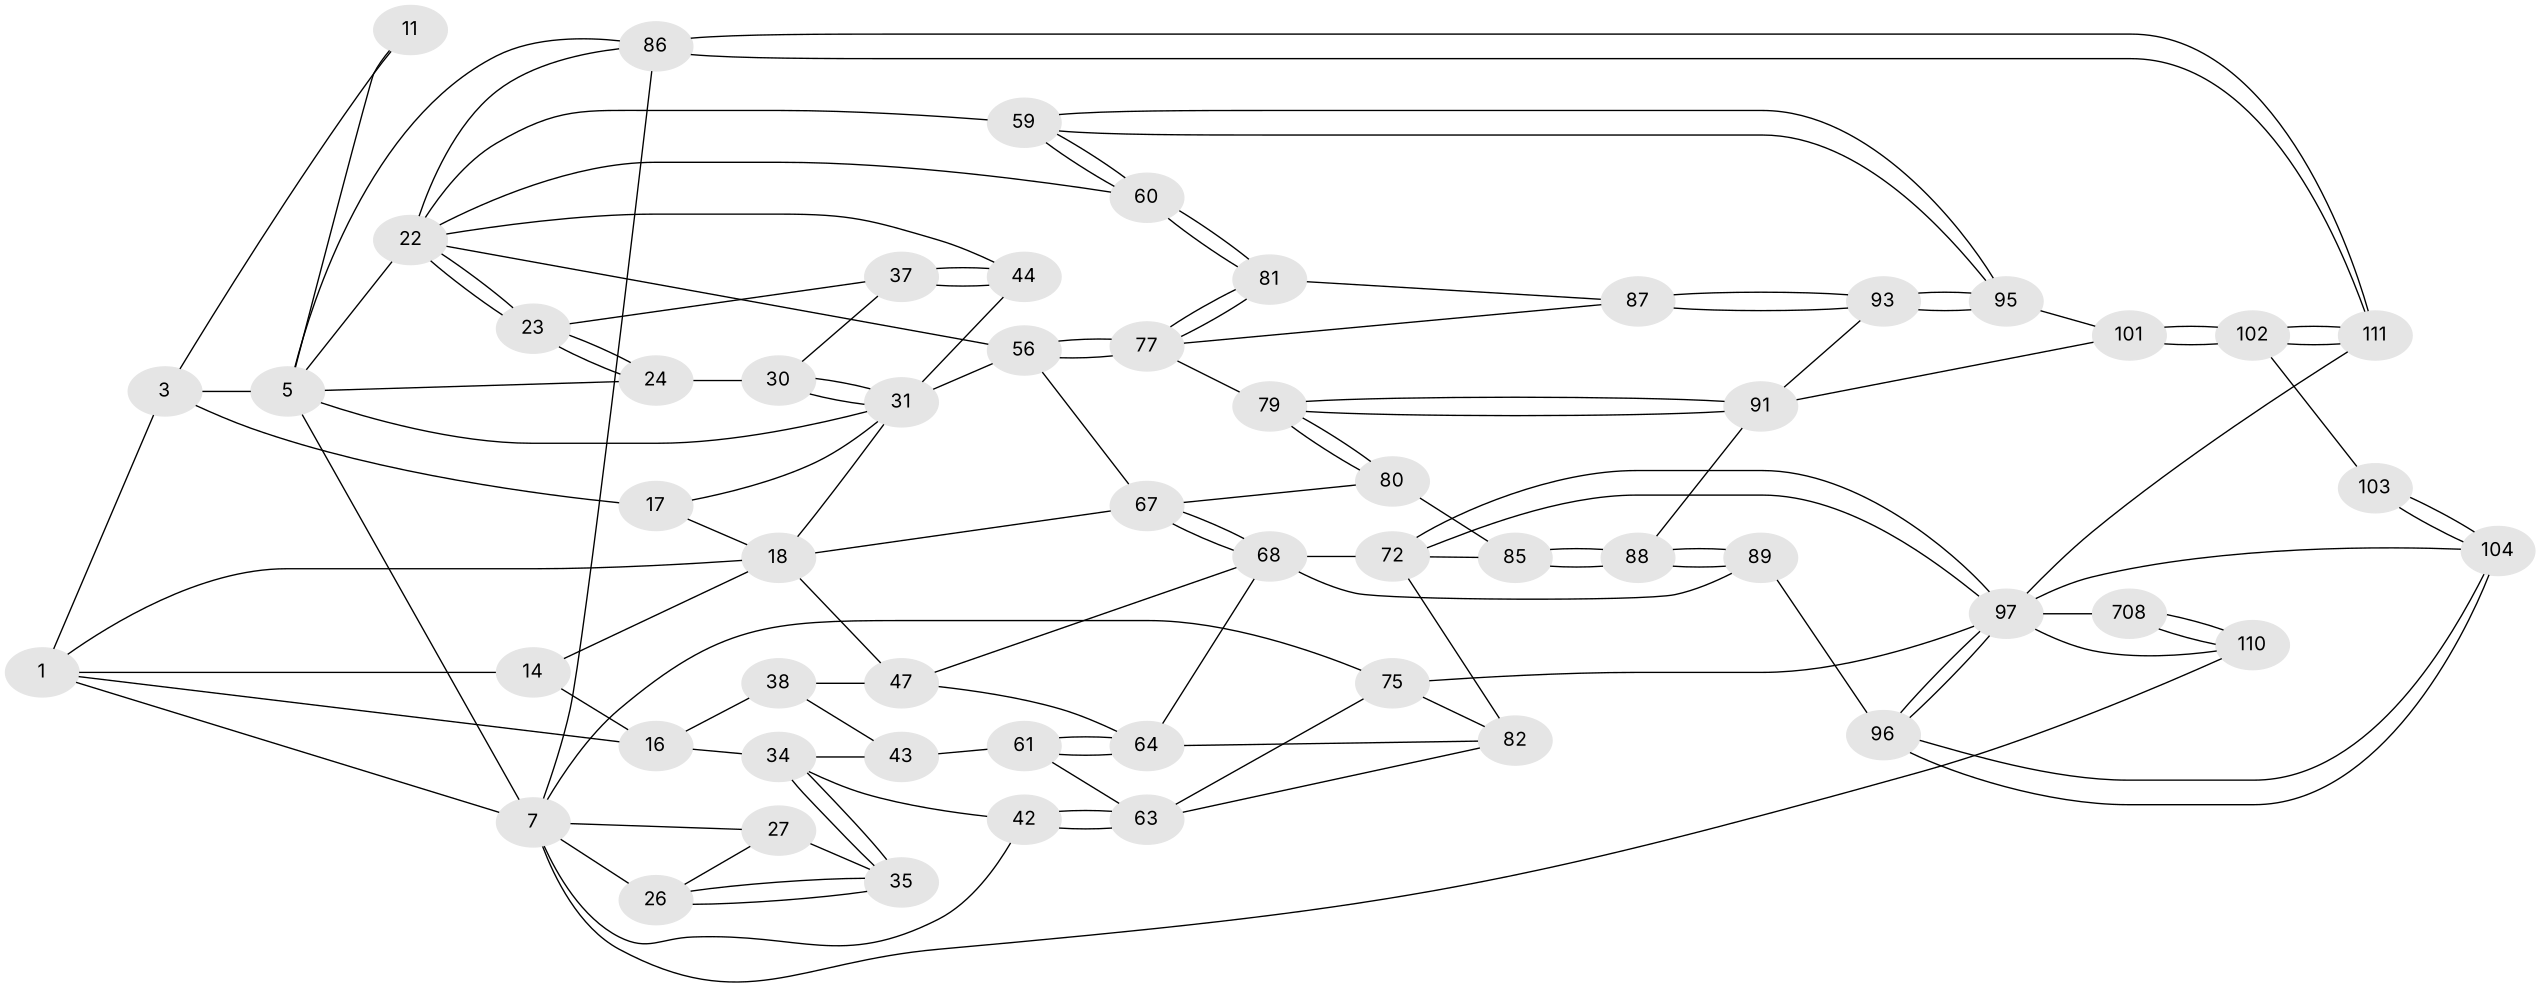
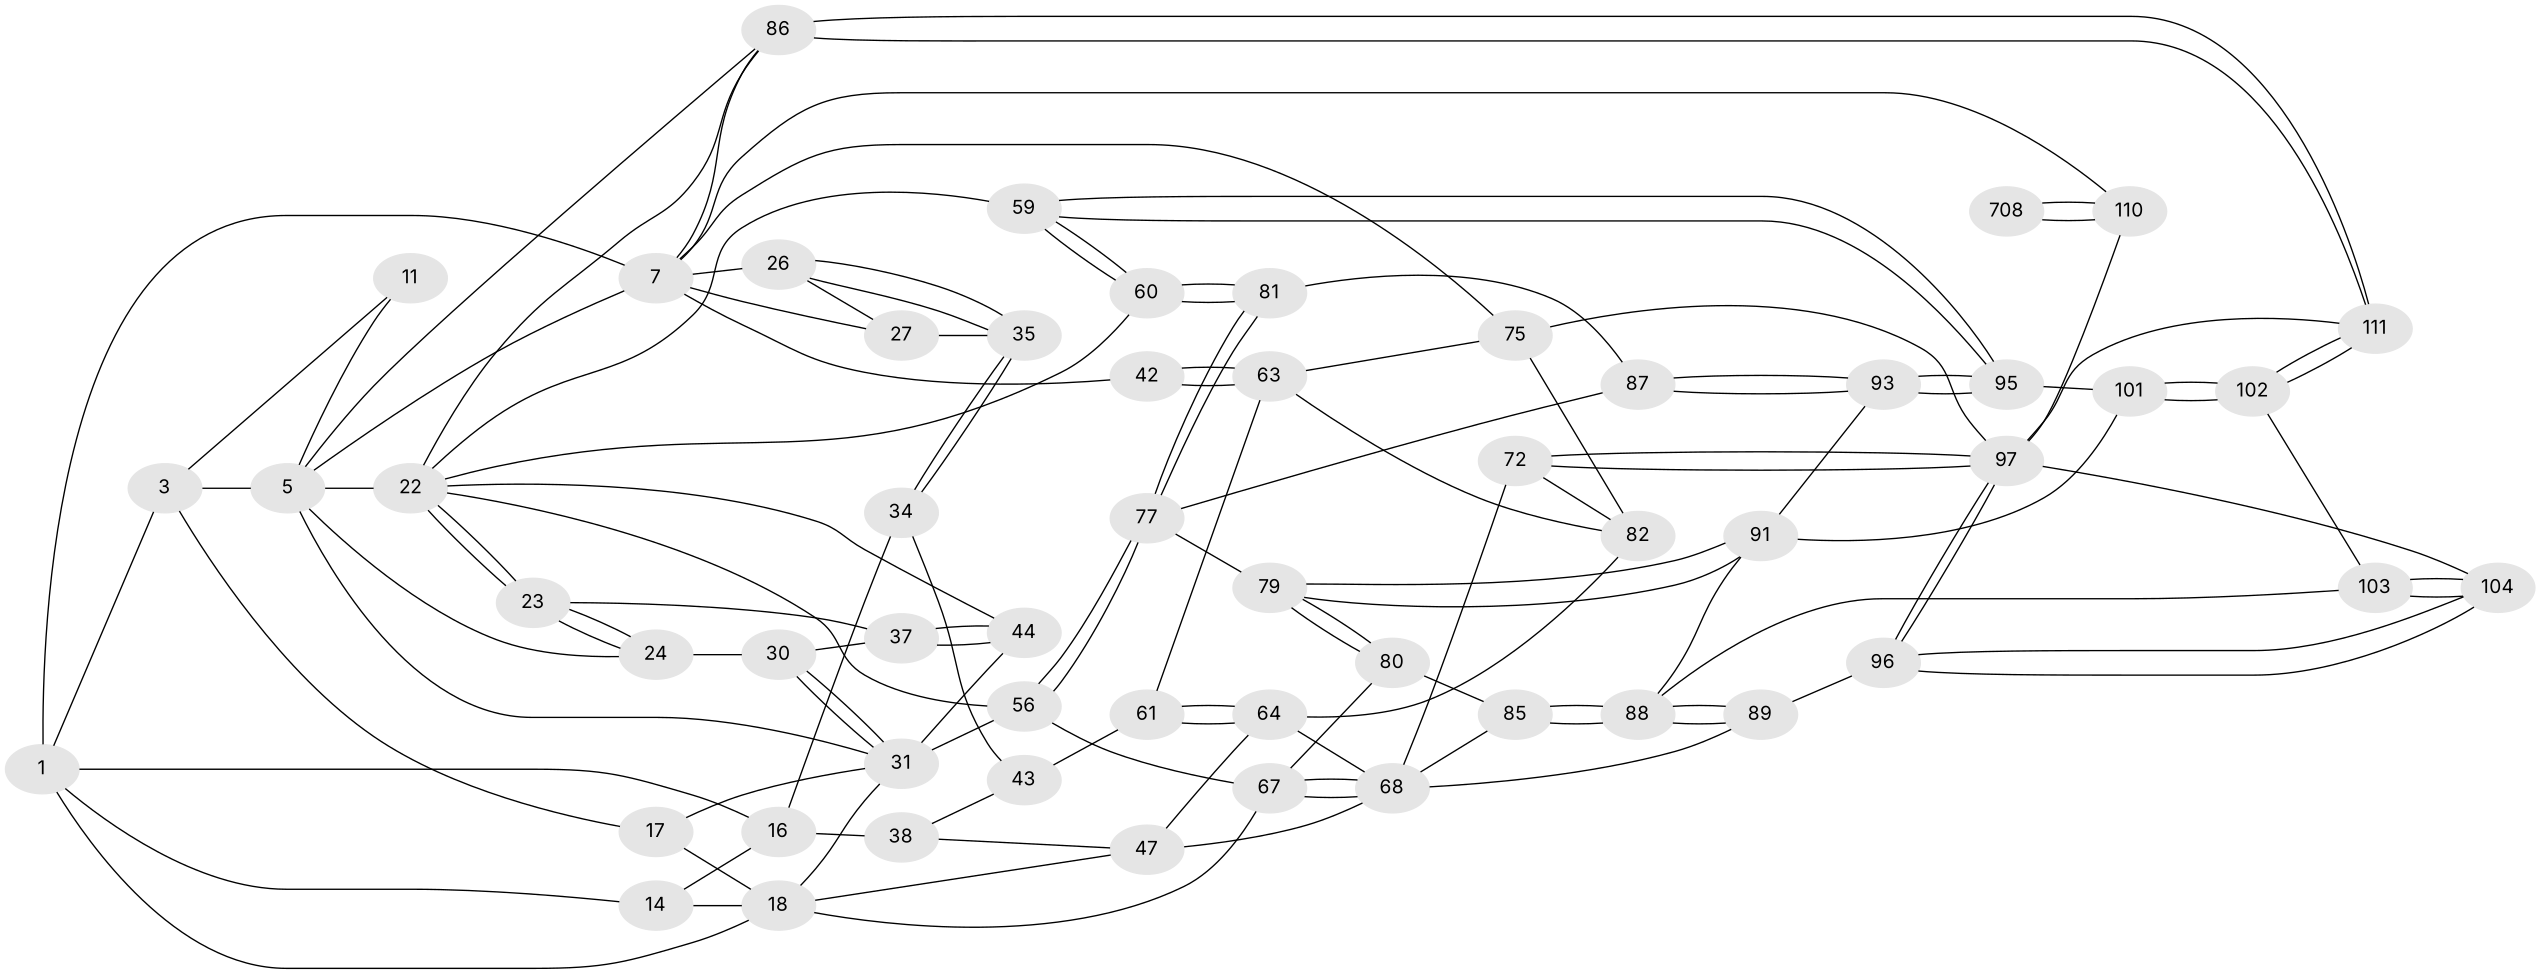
  graph {
    fontname=Inter
    rankdir=LR
    node [color=gray90 fontname=Inter style=filled]
    edge [fontname=Inter]
    1 [super="+2+9"]
    3 [super="+4+12"]
    7 [super="+28+8+76"]
    14 [super="+15+36"]
    16 [super="+33"]
    18 [super="+19+46"]
    5 [super="+6+20"]
    11
    17
    86
    26
    27
    42
    75 [super="+105"]
    110
    38 [super="+40+39"]
    34 [super="+41"]
    31 [super="+45+32"]
    47 [super="+48"]
    67 [super="+71"]
    22 [super="+51"]
    24 [super="+29"]
    23
    44
    56 [super="+57"]
    59
    60
    30
    111
    35
    63 [super="+74"]
    82 [super="+84"]
    97 [super="+98"]
    43 [super="+54"]
    64 [super="+65+66"]
    68 [super="+69"]
    80
    37
    77 [super="+78"]
    95
    81
    61 [super="+62"]
    72 [super="+73"]
    85
    89 [super="+90"]
    79
    87
    101
    88 [super="+92"]
    96
    104
    n52 [label=708]
    91 [super="+94"]
    93
    103
    102
    1 -- 3
    1 -- 7
    1 -- 14
    1 -- 16
    1 -- 18
    3 -- 5
    3 -- 11 [weight=2]
    3 -- 17
    7 -- 86
    7 -- 26
    7 -- 27
    7 -- 42
    7 -- 75
    7 -- 110
    14 -- 16
    14 -- 18
    16 -- 38
    16 -- 34
    18 -- 31
    18 -- 47
    18 -- 67
    5 -- 7
    5 -- 11
    5 -- 86
    5 -- 31
    5 -- 22
    5 -- 24 [weight=2]
    17 -- 18
    17 -- 31
    86 -- 111
    86 -- 111
    26 -- 27
    26 -- 35
    26 -- 35
    27 -- 35
    42 -- 63
    42 -- 63
    75 -- 82
    75 -- 97
    38 -- 47
    38 -- 43
-   34 -- 42
    34 -- 35
    34 -- 35
    34 -- 43
    31 -- 44
    31 -- 56
    47 -- 64
    47 -- 68
    67 -- 68
    67 -- 68
    67 -- 80
    22 -- 86
    22 -- 23
    22 -- 23
    22 -- 44
    22 -- 56
    22 -- 59
    22 -- 60
    24 -- 30
    23 -- 24
    23 -- 24
    23 -- 37
    56 -- 67
    56 -- 77
    56 -- 77
    59 -- 60
    59 -- 60
    59 -- 95
    59 -- 95
    60 -- 81
    60 -- 81
    30 -- 31
    30 -- 31
    30 -- 37
    63 -- 75
    63 -- 82
    97 -- 110
    97 -- 111
    97 -- 104
-   97 -- n52 [weight=2]
    43 -- 61
    64 -- 82
    64 -- 68
    68 -- 72
-   72 -- 85
+   68 -- 85
    68 -- 89
    80 -- 85
    37 -- 44
    37 -- 44
    77 -- 81
    77 -- 81
    77 -- 79
    77 -- 87
    95 -- 101
    81 -- 87
    61 -- 63
    61 -- 64 [weight=2]
    61 -- 64
    72 -- 82
    72 -- 97 [weight=2]
    72 -- 97
    85 -- 88
    85 -- 88
    89 -- 96
    79 -- 80
    79 -- 80
    79 -- 91
    79 -- 91
    87 -- 93
    87 -- 93
    101 -- 102
    101 -- 102
    88 -- 89 [weight=2]
    88 -- 89
    88 -- 91
+   88 -- 103
    96 -- 97
    96 -- 97
    96 -- 104
    96 -- 104
    n52 -- 110
    n52 -- 110
    91 -- 101
    91 -- 93
    93 -- 95
    93 -- 95
    103 -- 104
    103 -- 104
    102 -- 111
    102 -- 111
    102 -- 103
  }
